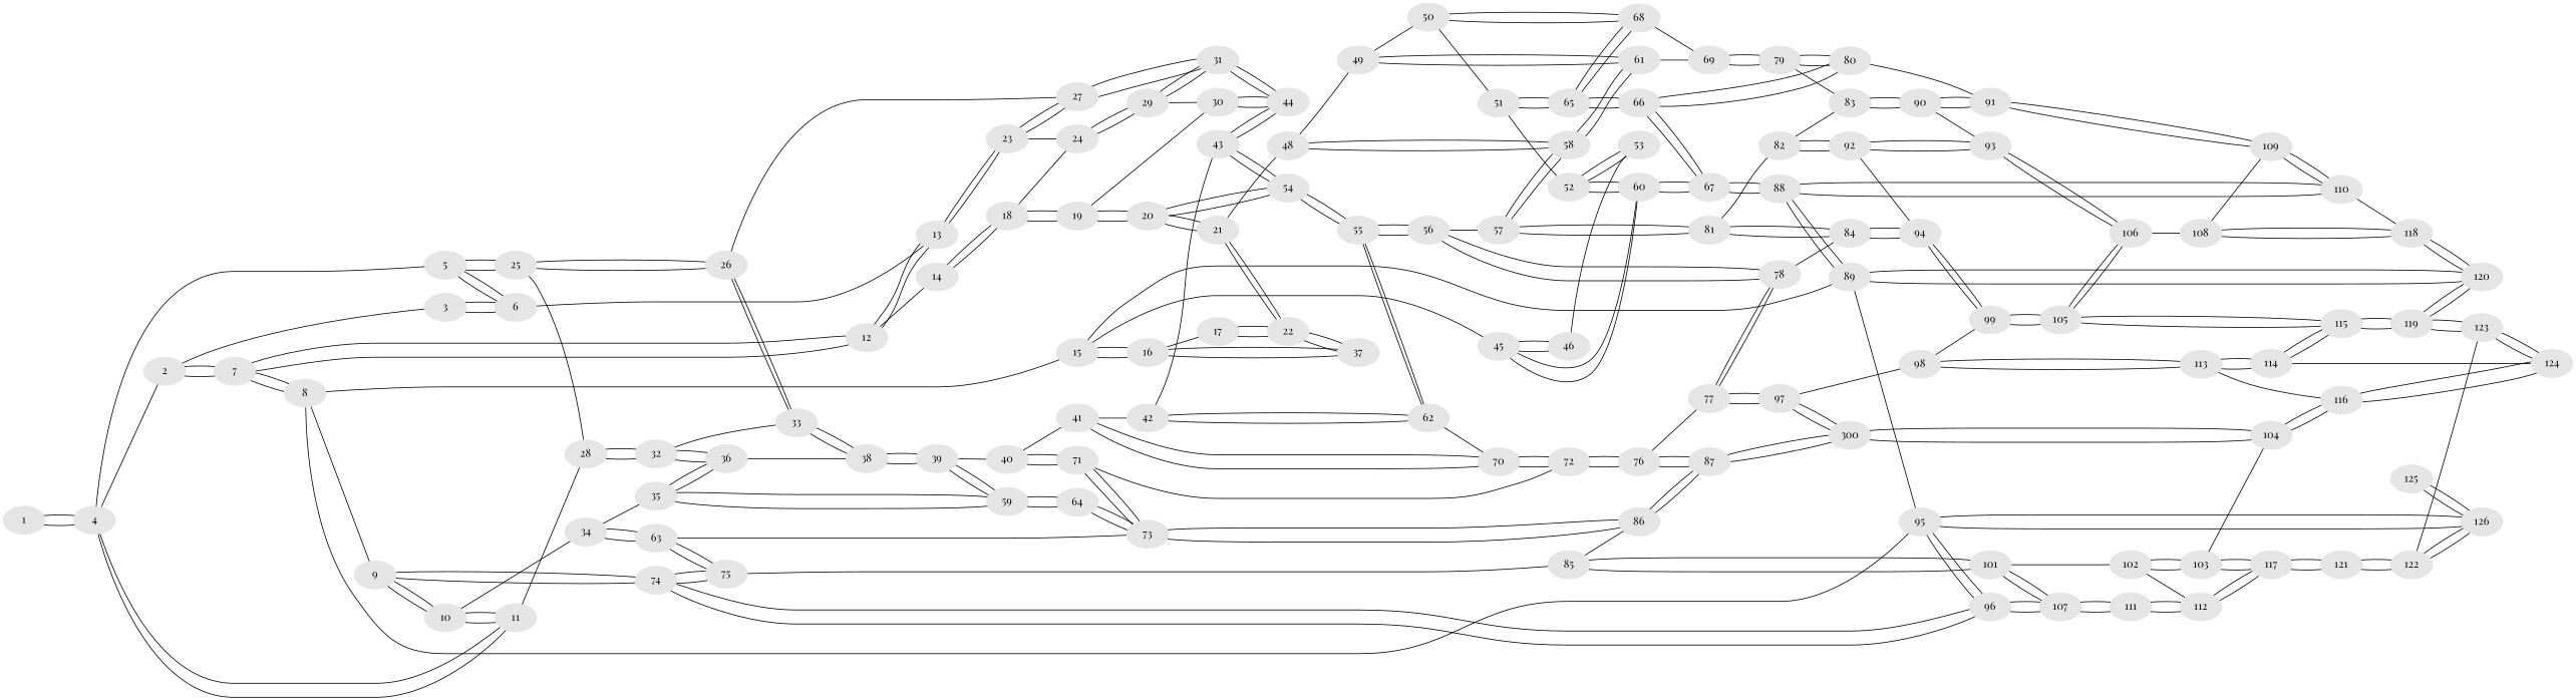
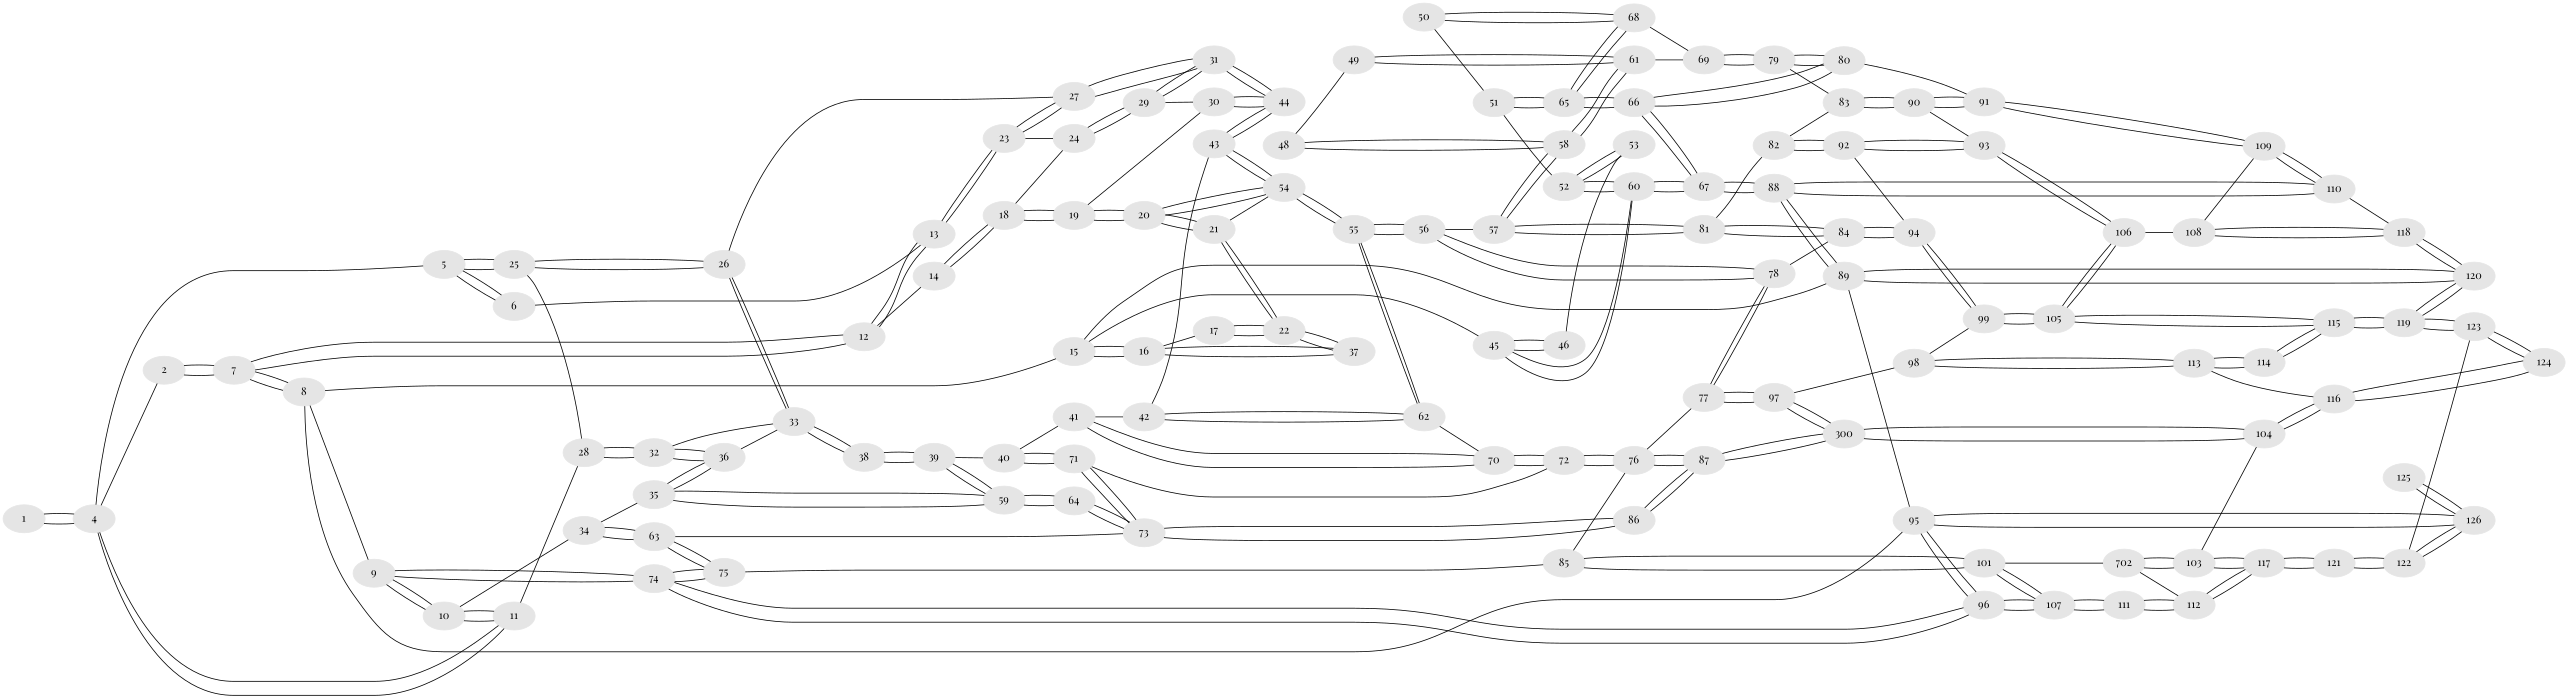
  graph {
    fontname="Playfair Display"
    rankdir=LR
    node [color=gray90 fontname="Playfair Display" style=filled]
    edge [fontname="Playfair Display"]
    1
    4
    2
-   3
    7
    5
    11
    6
    8
    12
    13
    25
    28
    26
    23
    9
    15
    95
    14
    10
    74
    16
    45
    89
    96
    126
    34
    75
    35
    63
    32
    18
    24
    27
    19
    17
    37
    46
    60
    120
    22
    20
    30
    29
    21
    54
    44
    48
    55
    49
    58
    31
    33
    38
    36
    39
    59
    73
    64
    40
    41
    71
    42
    70
    72
    43
    62
    53
    67
    50
    61
    51
    68
    69
    52
    65
    66
    56
    57
    78
    81
    84
    82
    88
    79
    85
    86
    80
    91
    110
    83
    76
    77
    87
    107
    101
    97
    n98 [label=300]
    98
    94
    90
    109
    92
    93
    99
-   102
+   102 [label=702]
    104
    118
    106
    108
    105
    111
    113
    116
    114
    115
    103
    112
    117
    121
    124
    119
    123
    122
    125
    1 -- 4
    1 -- 4
    4 -- 2
    4 -- 5
    4 -- 11
    4 -- 11
-   2 -- 3
    2 -- 7
    2 -- 7
-   3 -- 6
-   3 -- 6
    7 -- 8
    7 -- 8
    7 -- 12
    7 -- 12
    5 -- 6
    5 -- 6
    5 -- 25
    5 -- 25
    11 -- 28
    6 -- 13
    8 -- 9
    8 -- 15
    8 -- 95
    12 -- 13
    12 -- 13
    12 -- 14
    13 -- 23
    13 -- 23
    25 -- 28
    25 -- 26
    25 -- 26
    28 -- 32
    28 -- 32
    26 -- 27
    26 -- 33
    26 -- 33
    23 -- 24
    23 -- 27
    23 -- 27
    9 -- 10
    9 -- 10
    9 -- 74
    9 -- 74
    15 -- 16
    15 -- 16
    15 -- 45
    15 -- 89
    95 -- 96
    95 -- 96
    95 -- 126
    95 -- 126
    14 -- 18
    14 -- 18
    10 -- 11
    10 -- 11
    10 -- 34
    74 -- 96
    74 -- 96
    74 -- 75
    74 -- 75
    16 -- 17
    16 -- 37
    16 -- 37
    45 -- 46
    45 -- 46
    45 -- 60
    45 -- 60
    89 -- 95
    89 -- 120
    89 -- 120
    96 -- 107
    96 -- 107
    34 -- 35
    34 -- 63
    34 -- 63
    75 -- 85
    35 -- 36
    35 -- 36
    35 -- 59
    35 -- 59
    63 -- 75
    63 -- 75
    63 -- 73
    32 -- 33
    32 -- 36
    32 -- 36
    18 -- 24
    18 -- 19
    18 -- 19
    24 -- 29
    24 -- 29
    27 -- 31
    27 -- 31
    19 -- 20
    19 -- 20
    19 -- 30
    17 -- 22
    17 -- 22
    46 -- 53
    60 -- 67
    60 -- 67
    22 -- 37
    22 -- 37
    20 -- 21
    20 -- 21
    20 -- 54
    20 -- 54
    30 -- 44
    30 -- 44
    29 -- 30
    29 -- 31
    29 -- 31
    21 -- 22
    21 -- 22
-   21 -- 48
+   21 -- 54
    54 -- 55
    54 -- 55
    48 -- 49
    48 -- 58
    48 -- 58
    55 -- 62
    55 -- 62
    55 -- 56
    55 -- 56
-   49 -- 50
    49 -- 61
    49 -- 61
    58 -- 61
    58 -- 61
    31 -- 44
    31 -- 44
    33 -- 38
    33 -- 38
    38 -- 39
    38 -- 39
-   36 -- 38
+   36 -- 33
    39 -- 59
    39 -- 59
    39 -- 40
    59 -- 64
    59 -- 64
    73 -- 86
    73 -- 86
    64 -- 73
    64 -- 73
    40 -- 41
    40 -- 71
    40 -- 71
    41 -- 42
    41 -- 70
    41 -- 70
    71 -- 73
    71 -- 73
    71 -- 72
    42 -- 43
    42 -- 62
    42 -- 62
    70 -- 72
    70 -- 72
    72 -- 76
    72 -- 76
    43 -- 54
    43 -- 54
    43 -- 44
    43 -- 44
    62 -- 70
    67 -- 88
    67 -- 88
    50 -- 51
    50 -- 68
    50 -- 68
    61 -- 69
    51 -- 52
    51 -- 65
    51 -- 65
    68 -- 69
    69 -- 79
    69 -- 79
    52 -- 60
    52 -- 60
    52 -- 53
    52 -- 53
    65 -- 68
    65 -- 68
    65 -- 66
    65 -- 66
    66 -- 67
    66 -- 67
    66 -- 80
    66 -- 80
    56 -- 57
    56 -- 78
    56 -- 78
    57 -- 58
    57 -- 58
    57 -- 81
    57 -- 81
    78 -- 84
    81 -- 84
    81 -- 84
    81 -- 82
    84 -- 94
    84 -- 94
    82 -- 83
    82 -- 92
    82 -- 92
    88 -- 89
    88 -- 89
    88 -- 110
    88 -- 110
    79 -- 80
    79 -- 80
    79 -- 83
-   85 -- 86
+   85 -- 76
    85 -- 101
    85 -- 101
    86 -- 87
    86 -- 87
    80 -- 91
    91 -- 109
    91 -- 109
    110 -- 118
    83 -- 90
    83 -- 90
    76 -- 77
    76 -- 87
    76 -- 87
    77 -- 78
    77 -- 78
    77 -- 97
    77 -- 97
    87 -- n98
    87 -- n98
    107 -- 111
    107 -- 111
    101 -- 107
    101 -- 107
    101 -- 102
    97 -- n98
    97 -- n98
    97 -- 98
    n98 -- 104
    n98 -- 104
    98 -- 99
    98 -- 113
    98 -- 113
    94 -- 99
    94 -- 99
    90 -- 91
    90 -- 91
    90 -- 93
    109 -- 110
    109 -- 110
    92 -- 94
    92 -- 93
    92 -- 93
    93 -- 106
    93 -- 106
    99 -- 105
    99 -- 105
    102 -- 103
    102 -- 103
    102 -- 112
    104 -- 116
    104 -- 116
    118 -- 120
    118 -- 120
    106 -- 108
    108 -- 109
    108 -- 118
    108 -- 118
    105 -- 106
    105 -- 106
    105 -- 115
    105 -- 115
    111 -- 112
    111 -- 112
    113 -- 116
    113 -- 114
    113 -- 114
    116 -- 124
    116 -- 124
    114 -- 115
    114 -- 115
-   114 -- 124
    115 -- 119
    115 -- 119
    103 -- 104
    103 -- 117
    103 -- 117
    112 -- 117
    112 -- 117
    117 -- 121
    117 -- 121
    121 -- 122
    121 -- 122
    119 -- 120
    119 -- 120
    119 -- 123
    119 -- 123
    123 -- 124
    123 -- 124
    122 -- 126
    122 -- 126
    122 -- 123
    125 -- 126
    125 -- 126
  }
